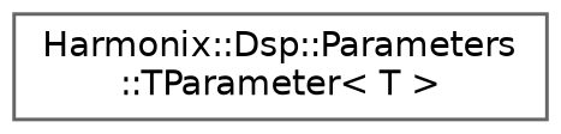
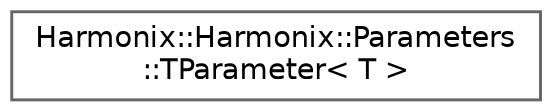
  digraph {
    rankdir=LR
-   n1 [color=grey40 fillcolor=white fontname=Helvetica fontsize=10 height=0.2 label="Harmonix::Dsp::Parameters\l::TParameter\< T \>" shape=box style=filled width=0.4]
+   n1 [color=grey40 fillcolor=white fontname=Helvetica fontsize=10 height=0.2 label="Harmonix::Harmonix::Parameters\l::TParameter\< T \>" shape=box style=filled width=0.4]
  }
